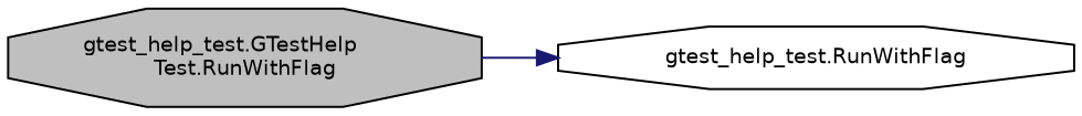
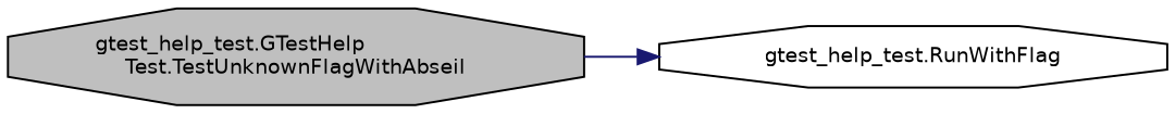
  digraph {
    rankdir=LR
    node [color=black fontname=Helvetica fontsize=10 shape=octagon]
-   n1 [fillcolor=grey75 fontcolor=black height=0.2 label="gtest_help_test.GTestHelp\lTest.RunWithFlag" style=filled width=0.4]
+   n1 [fillcolor=grey75 fontcolor=black height=0.2 label="gtest_help_test.GTestHelp\lTest.TestUnknownFlagWithAbseil" style=filled width=0.4]
    n2 [height=0.2 label="gtest_help_test.RunWithFlag" width=0.4]
    n1 -> n2 [color=midnightblue fontname=Helvetica fontsize=10 labelfontname=Helvetica labelfontsize=10 style=solid]
  }
